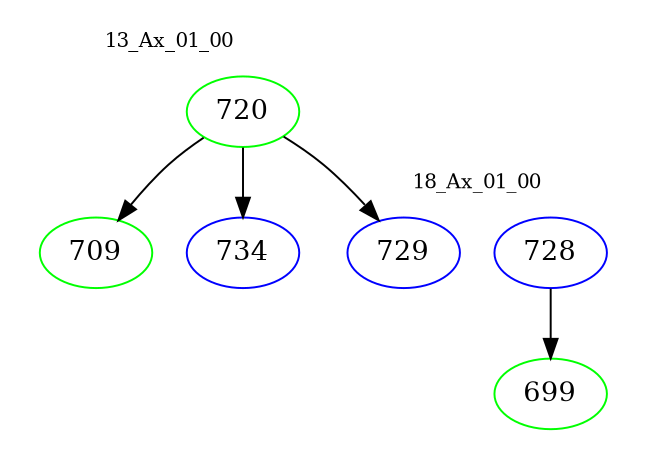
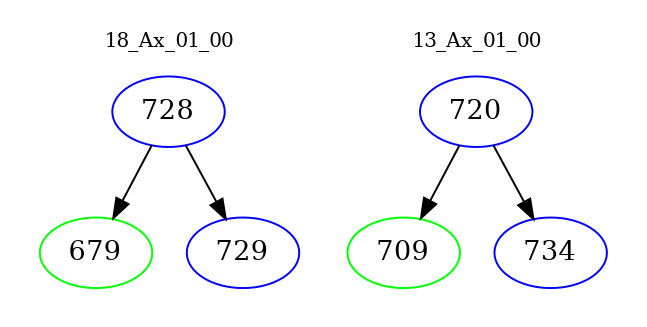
  digraph {
    node [color=blue]
    edge [color=black]
    n1 [label=728]
-   n2 [color=green label=699]
+   n2 [color=green label=679]
    n3 [label=729]
-   n4 [color=green label=720]
+   n4 [label=720]
    n5 [color=green label=709]
    n6 [label=734]
    subgraph cluster_1 {
      color=white
      fontsize=10
      label="18_Ax_01_00"
      n1
      n2
      n3
    }
    subgraph cluster_2 {
      color=white
      fontsize=10
      label="13_Ax_01_00"
      n4
      n5
      n6
    }
    n1 -> n2
-   n4 -> n3
+   n1 -> n3
    n4 -> n5
    n4 -> n6
  }
